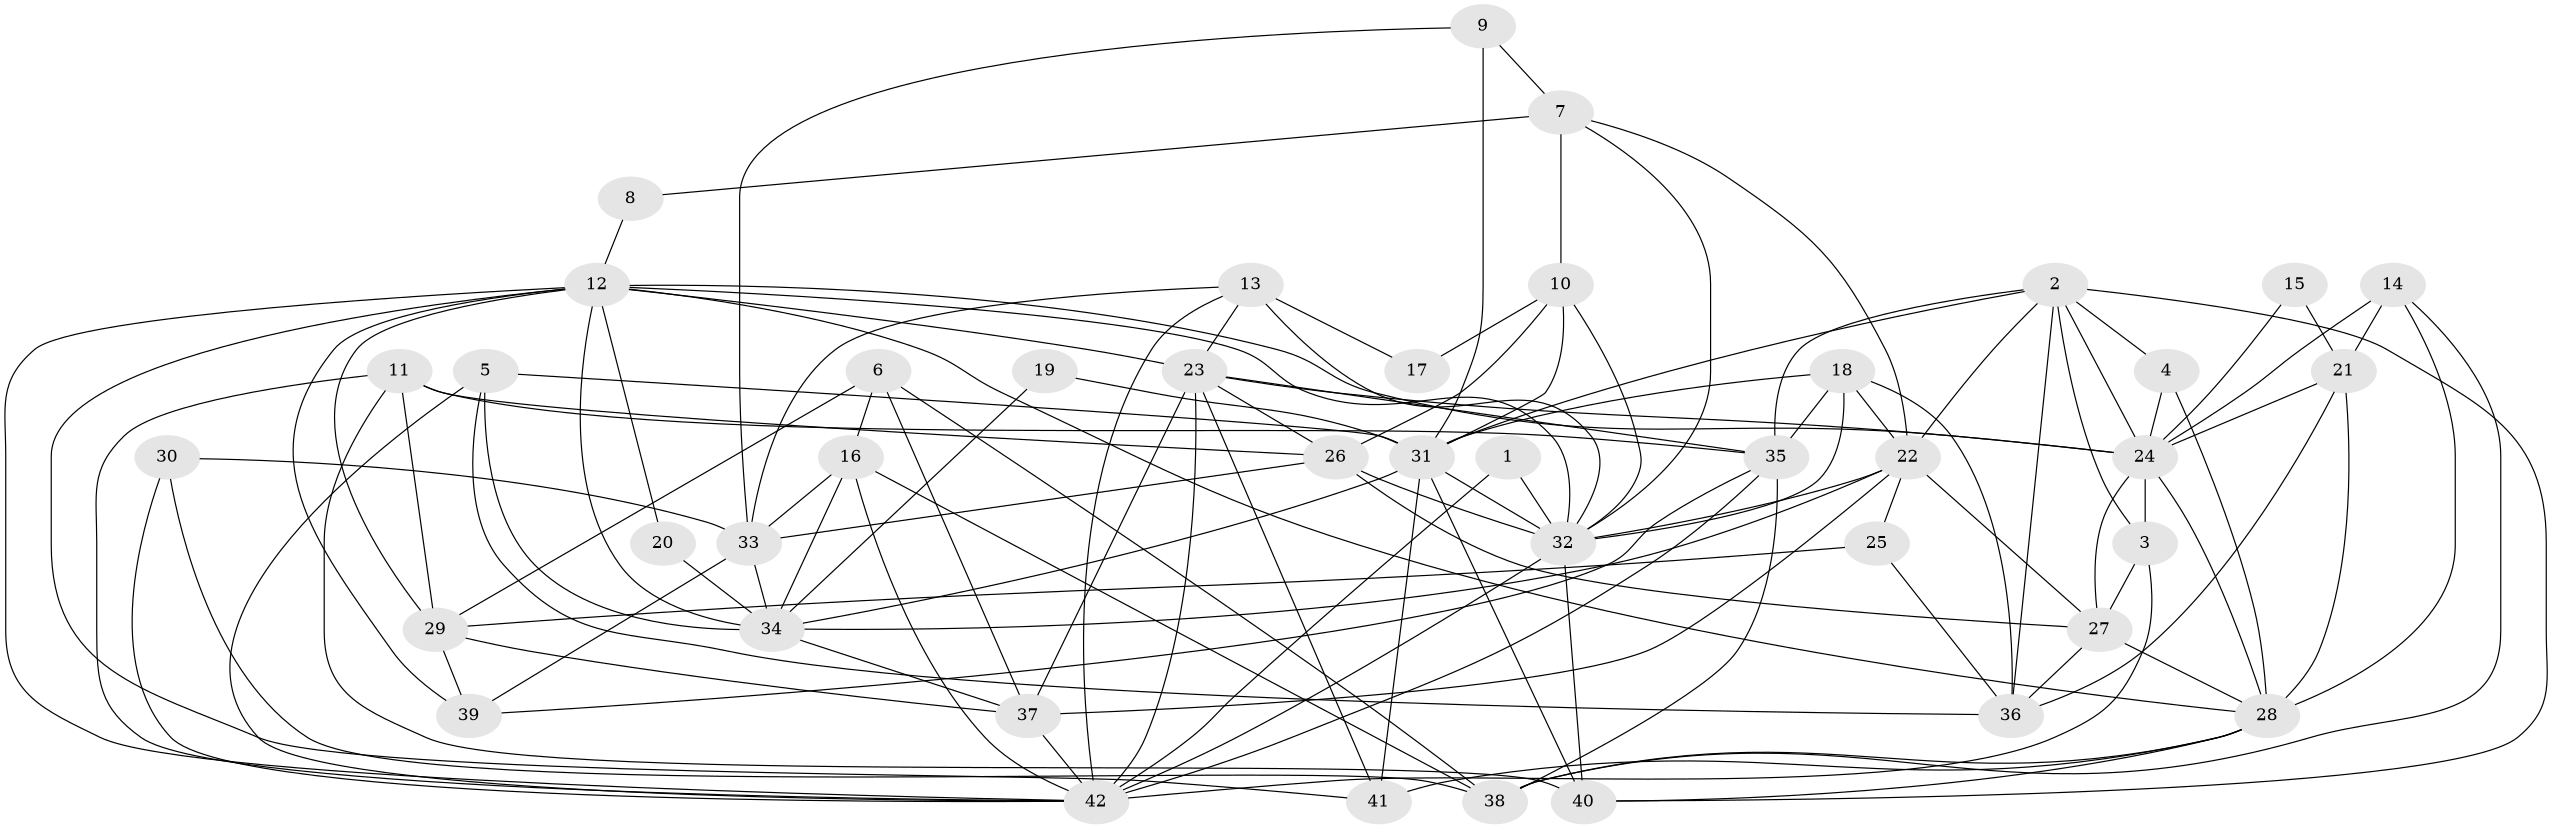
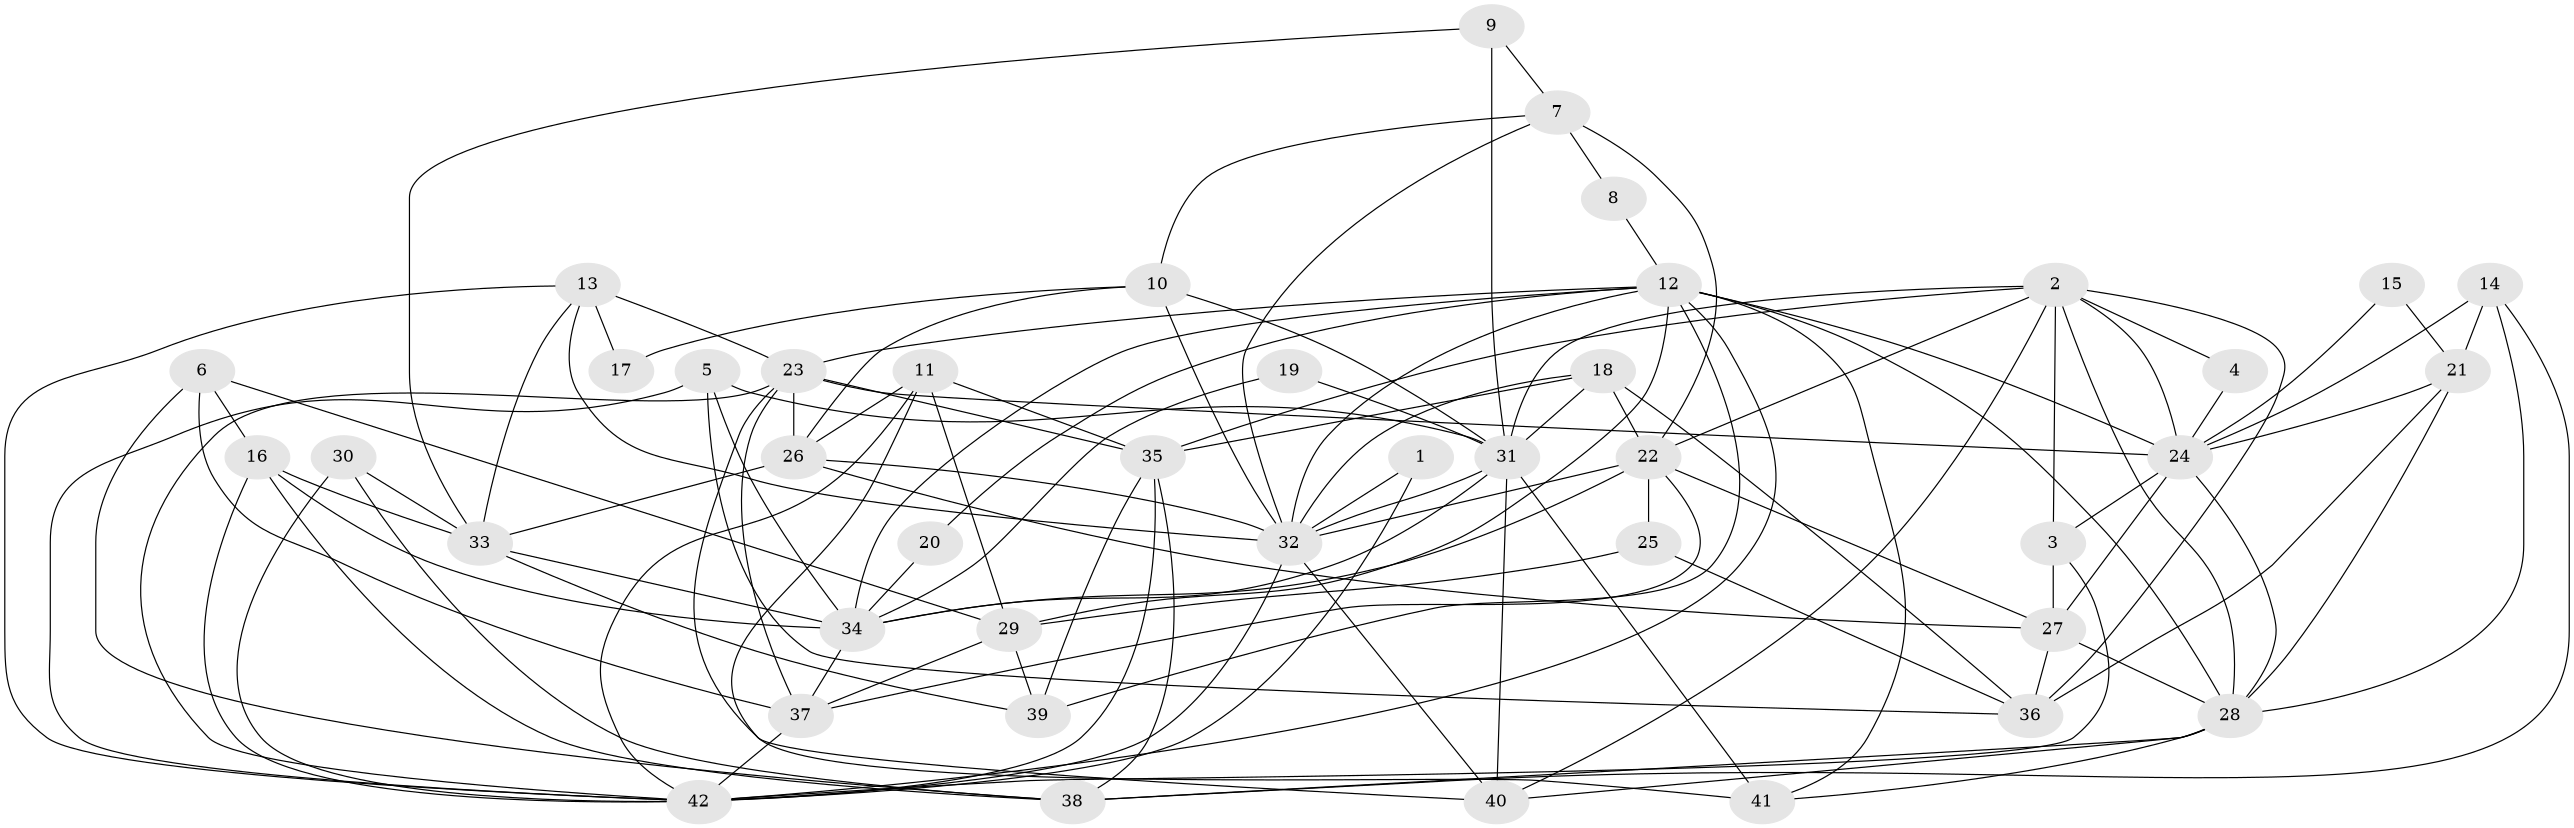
  graph {
    node [color=gray90 style=filled]
    edge [weight=1.0]
    1
    32
    42
    40
    2
    3
    4
    22
    24
    28
    31
    35
    36
    27
    34
    37
    25
    38
    41
    39
    5
    6
    16
    29
    7
    8
    10
    33
    12
    17
    26
    20
    23
    9
    11
    13
    14
    21
    15
    18
    19
    30
    1 -- 32 [weight=2.0]
    1 -- 42
    32 -- 42
    32 -- 40
    2 -- 40
    2 -- 3
    2 -- 4 [weight=2.0]
    2 -- 22
    2 -- 24
-   4 -- 28
+   2 -- 28
    2 -- 31
    2 -- 35
    2 -- 36
    3 -- 42
    3 -- 27
    4 -- 24
    22 -- 32 [weight=2.0]
    22 -- 27
    22 -- 34
    22 -- 37
    22 -- 25
    24 -- 3
    24 -- 28
    24 -- 27
    28 -- 40
    28 -- 38
    28 -- 41
    31 -- 32 [weight=2.0]
    31 -- 40
    31 -- 34
    31 -- 41
    35 -- 42
    35 -- 38
    35 -- 39
    27 -- 28
    27 -- 36
    34 -- 37
    37 -- 42
    25 -- 36
    25 -- 29
    5 -- 42
    5 -- 31
    5 -- 36
    5 -- 34
    6 -- 37
    6 -- 38
    6 -- 16
    6 -- 29
    16 -- 42
    16 -- 34
    16 -- 38
    16 -- 33
    29 -- 37
    29 -- 39
    7 -- 32
    7 -- 22
    7 -- 8
    7 -- 10
    8 -- 12
    10 -- 32
    10 -- 31
    10 -- 17
    10 -- 26
    33 -- 34 [weight=2.0]
    33 -- 39
    12 -- 32
    12 -- 42
    12 -- 24
    12 -- 28
    12 -- 34
    12 -- 41
    12 -- 39
    12 -- 29
    12 -- 20
    12 -- 23
    26 -- 32
    26 -- 27
    26 -- 33
    20 -- 34
    23 -- 42
    23 -- 24
    23 -- 35 [weight=2.0]
    23 -- 37
    23 -- 41
    23 -- 26
    9 -- 31
    9 -- 7
    9 -- 33
    11 -- 42
    11 -- 40
    11 -- 35
    11 -- 29
    11 -- 26
    13 -- 32
    13 -- 42
    13 -- 33
    13 -- 17 [weight=2.0]
    13 -- 23
    14 -- 24
    14 -- 28
    14 -- 38
    14 -- 21
    21 -- 24
    21 -- 28
    21 -- 36
    15 -- 24
    15 -- 21
    18 -- 32
    18 -- 22
    18 -- 31
    18 -- 35
    18 -- 36
    19 -- 31
    19 -- 34
    30 -- 42
    30 -- 38
    30 -- 33
  }
